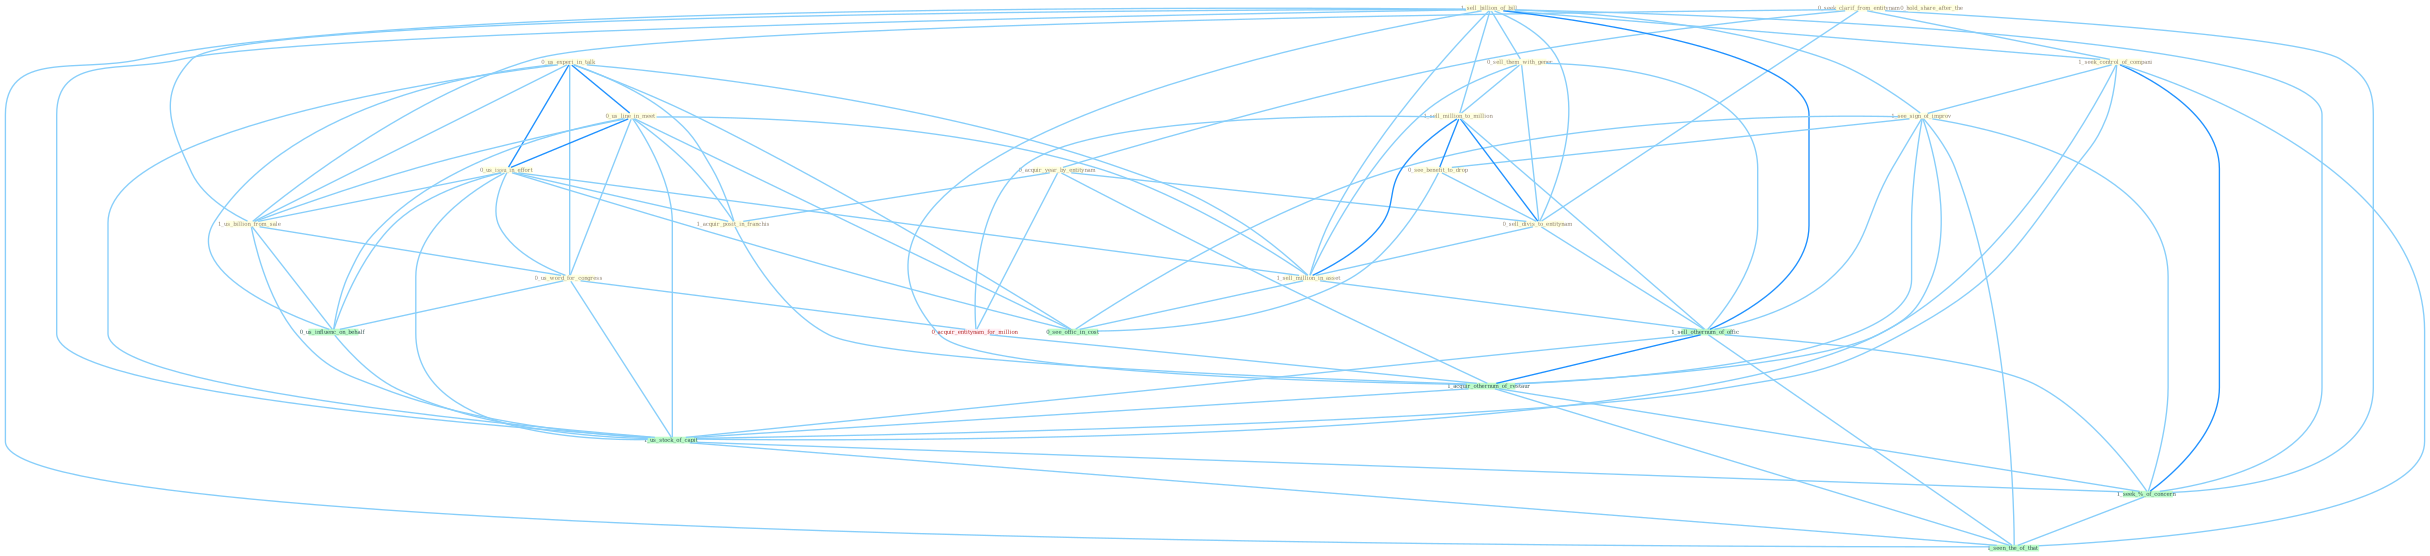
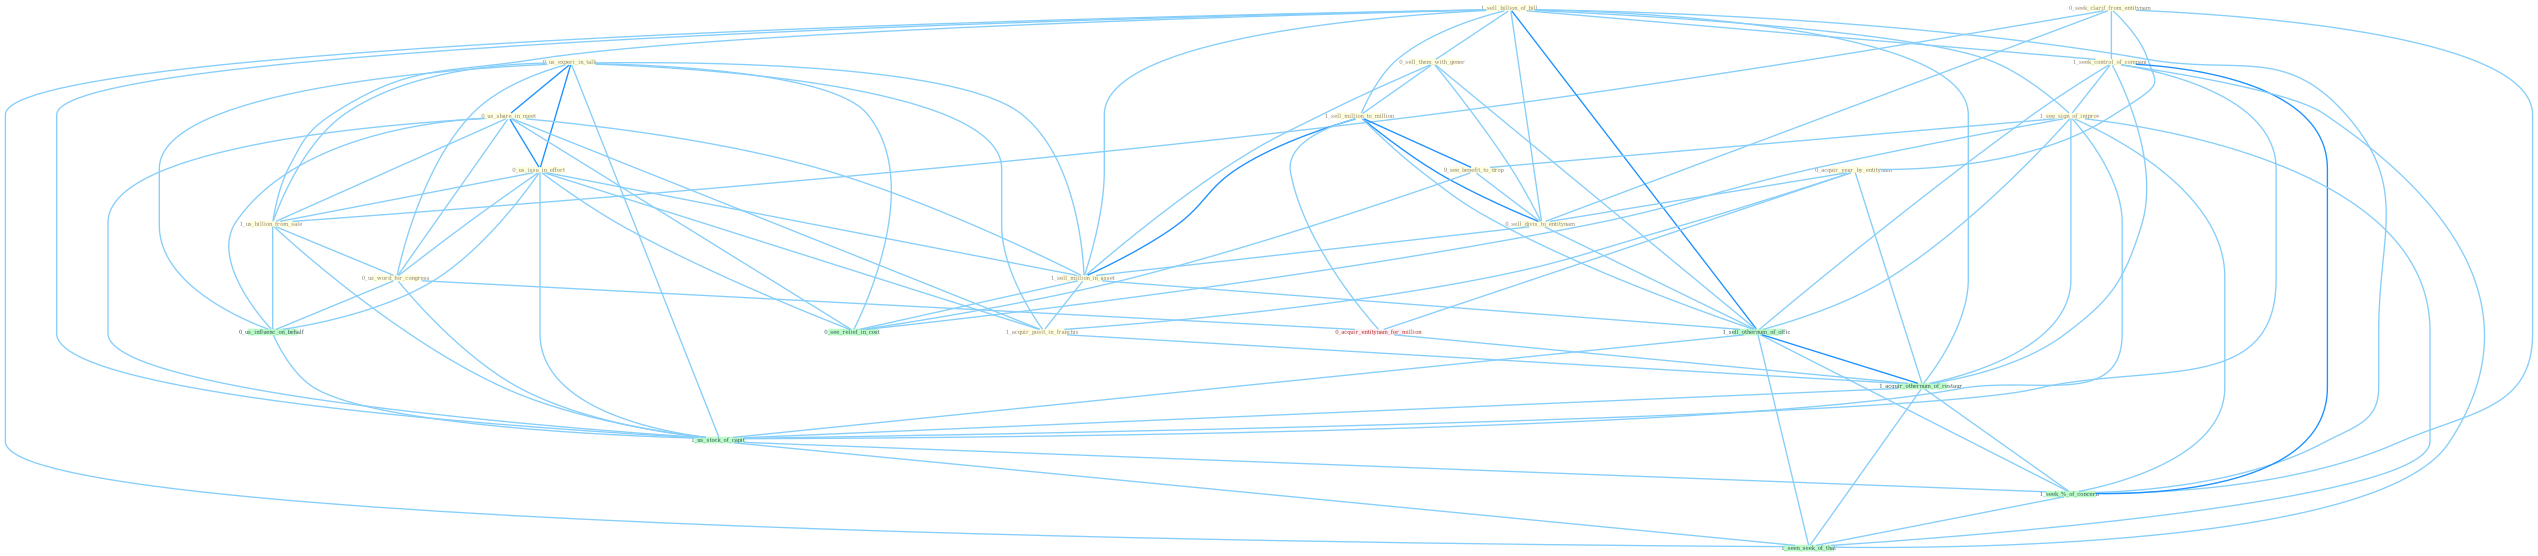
  graph {
    node [color="#ffffe0" fixedsize=true fontcolor="#8b7d6b" fontsize=4 shape=polygon style=filled]
    edge [color="#87cefa" w=1]
    "0_us_experi_in_talk " [height=.06 width=.5]
    "0_seek_clarif_from_entitynam " [height=.06 width=.5]
    "1_sell_billion_of_bill " [height=.06 width=.5]
    "0_sell_them_with_gener " [height=.06 width=.5]
-   "0_us_line_in_meet " [height=.06 width=.5]
+   "0_us_line_in_meet " [height=.06 width=.5 label="0_us_share_in_meet"]
    "0_acquir_year_by_entitynam " [height=.06 width=.5]
    "1_seek_control_of_compani " [height=.06 width=.5]
    "1_see_sign_of_improv " [height=.06 width=.5]
    "1_sell_million_to_million " [height=.06 width=.5]
    "0_us_issu_in_effort " [height=.06 width=.5]
    "1_us_billion_from_sale " [height=.06 width=.5]
-   "0_see_benefit_to_drop " [height=.06 width=.5]
+   "0_see_benefit_to_drop " [height=.06 width=.5 label="9_see_benefit_to_drop"]
    "0_sell_divis_to_entitynam " [height=.06 width=.5]
-   "0_hold_share_after_the " [height=.06 width=.5]
    "1_sell_million_in_asset " [height=.06 width=.5]
    "1_acquir_posit_in_franchis " [height=.06 width=.5]
    "0_us_word_for_congress " [height=.06 width=.5]
    "0_acquir_entitynam_for_million " [color="#fff0f5" fontcolor="#b22222" height=.06 width=.5]
    "0_us_influenc_on_behalf " [color="#BDFCC9" fontcolor="#2f4f4f" height=.06 width=.5]
-   "0_see_relief_in_cost " [color="#BDFCC9" fontcolor="#2f4f4f" height=.06 width=.5 label="0_see_offic_in_cost"]
+   "0_see_relief_in_cost " [color="#BDFCC9" fontcolor="#2f4f4f" height=.06 width=.5]
    "1_us_stock_of_capit " [color="#BDFCC9" fontcolor="#2f4f4f" height=.06 width=.5]
    "1_seek_%_of_concern " [color="#BDFCC9" fontcolor="#2f4f4f" height=.06 width=.5]
    "1_sell_othernum_of_offic " [color="#BDFCC9" fontcolor="#2f4f4f" height=.06 width=.5]
    "1_acquir_othernum_of_restaur " [color="#BDFCC9" fontcolor="#2f4f4f" height=.06 width=.5]
-   "1_seen_the_of_that " [color="#BDFCC9" fontcolor="#2f4f4f" height=.06 width=.5]
+   "1_seen_the_of_that " [color="#BDFCC9" fontcolor="#2f4f4f" height=.06 width=.5 label="1_seen_seek_of_that"]
    subgraph sub_1 {
      "0_us_experi_in_talk "
      "0_seek_clarif_from_entitynam "
      "1_sell_billion_of_bill "
      "0_sell_them_with_gener "
      "0_us_line_in_meet "
      "0_acquir_year_by_entitynam "
      "1_seek_control_of_compani "
      "1_see_sign_of_improv "
      "1_sell_million_to_million "
      "0_us_issu_in_effort "
      "1_us_billion_from_sale "
      "0_see_benefit_to_drop "
      "0_sell_divis_to_entitynam "
-     "0_hold_share_after_the "
      "1_sell_million_in_asset "
      "1_acquir_posit_in_franchis "
      "0_us_word_for_congress "
    }
    subgraph sub_2 {
      "0_acquir_entitynam_for_million "
    }
    "0_us_experi_in_talk " -- "0_us_line_in_meet " [color="#1e90ff" w=2]
    "0_us_experi_in_talk " -- "0_us_issu_in_effort " [color="#1e90ff" w=2]
    "0_us_experi_in_talk " -- "1_us_billion_from_sale "
    "0_us_experi_in_talk " -- "1_sell_million_in_asset "
    "0_us_experi_in_talk " -- "1_acquir_posit_in_franchis "
    "0_us_experi_in_talk " -- "0_us_word_for_congress "
    "0_us_experi_in_talk " -- "0_us_influenc_on_behalf "
    "0_us_experi_in_talk " -- "0_see_relief_in_cost "
    "0_us_experi_in_talk " -- "1_us_stock_of_capit "
    "0_seek_clarif_from_entitynam " -- "0_acquir_year_by_entitynam "
    "0_seek_clarif_from_entitynam " -- "1_seek_control_of_compani "
    "0_seek_clarif_from_entitynam " -- "1_us_billion_from_sale "
    "0_seek_clarif_from_entitynam " -- "0_sell_divis_to_entitynam "
    "0_seek_clarif_from_entitynam " -- "1_seek_%_of_concern "
    "1_sell_billion_of_bill " -- "0_sell_them_with_gener "
    "1_sell_billion_of_bill " -- "1_seek_control_of_compani "
    "1_sell_billion_of_bill " -- "1_see_sign_of_improv "
    "1_sell_billion_of_bill " -- "1_sell_million_to_million "
    "1_sell_billion_of_bill " -- "1_us_billion_from_sale "
    "1_sell_billion_of_bill " -- "0_sell_divis_to_entitynam "
    "1_sell_billion_of_bill " -- "1_sell_million_in_asset "
    "1_sell_billion_of_bill " -- "1_us_stock_of_capit "
    "1_sell_billion_of_bill " -- "1_seek_%_of_concern "
    "1_sell_billion_of_bill " -- "1_sell_othernum_of_offic " [color="#1e90ff" w=2]
    "1_sell_billion_of_bill " -- "1_acquir_othernum_of_restaur "
    "1_sell_billion_of_bill " -- "1_seen_the_of_that "
    "0_sell_them_with_gener " -- "1_sell_million_to_million "
    "0_sell_them_with_gener " -- "0_sell_divis_to_entitynam "
    "0_sell_them_with_gener " -- "1_sell_million_in_asset "
    "0_sell_them_with_gener " -- "1_sell_othernum_of_offic "
    "0_us_line_in_meet " -- "0_us_issu_in_effort " [color="#1e90ff" w=2]
    "0_us_line_in_meet " -- "1_us_billion_from_sale "
    "0_us_line_in_meet " -- "1_sell_million_in_asset "
    "0_us_line_in_meet " -- "1_acquir_posit_in_franchis "
    "0_us_line_in_meet " -- "0_us_word_for_congress "
    "0_us_line_in_meet " -- "0_us_influenc_on_behalf "
    "0_us_line_in_meet " -- "0_see_relief_in_cost "
    "0_us_line_in_meet " -- "1_us_stock_of_capit "
    "0_acquir_year_by_entitynam " -- "0_sell_divis_to_entitynam "
    "0_acquir_year_by_entitynam " -- "1_acquir_posit_in_franchis "
    "0_acquir_year_by_entitynam " -- "0_acquir_entitynam_for_million "
    "0_acquir_year_by_entitynam " -- "1_acquir_othernum_of_restaur "
    "1_seek_control_of_compani " -- "1_see_sign_of_improv "
    "1_seek_control_of_compani " -- "1_us_stock_of_capit "
    "1_seek_control_of_compani " -- "1_seek_%_of_concern " [color="#1e90ff" w=2]
+   "1_seek_control_of_compani " -- "1_sell_othernum_of_offic "
    "1_seek_control_of_compani " -- "1_acquir_othernum_of_restaur "
    "1_seek_control_of_compani " -- "1_seen_the_of_that "
    "1_see_sign_of_improv " -- "0_see_benefit_to_drop "
    "1_see_sign_of_improv " -- "0_see_relief_in_cost "
    "1_see_sign_of_improv " -- "1_us_stock_of_capit "
    "1_see_sign_of_improv " -- "1_seek_%_of_concern "
    "1_see_sign_of_improv " -- "1_sell_othernum_of_offic "
    "1_see_sign_of_improv " -- "1_acquir_othernum_of_restaur "
    "1_see_sign_of_improv " -- "1_seen_the_of_that "
    "1_sell_million_to_million " -- "0_see_benefit_to_drop " [color="#1e90ff"]
    "1_sell_million_to_million " -- "0_sell_divis_to_entitynam " [color="#1e90ff" w=2]
    "1_sell_million_to_million " -- "1_sell_million_in_asset " [color="#1e90ff" w=2]
    "1_sell_million_to_million " -- "0_acquir_entitynam_for_million "
    "1_sell_million_to_million " -- "1_sell_othernum_of_offic "
    "0_us_issu_in_effort " -- "1_us_billion_from_sale "
    "0_us_issu_in_effort " -- "1_sell_million_in_asset "
    "0_us_issu_in_effort " -- "1_acquir_posit_in_franchis "
    "0_us_issu_in_effort " -- "0_us_word_for_congress "
    "0_us_issu_in_effort " -- "0_us_influenc_on_behalf "
    "0_us_issu_in_effort " -- "0_see_relief_in_cost "
    "0_us_issu_in_effort " -- "1_us_stock_of_capit "
    "1_us_billion_from_sale " -- "0_us_word_for_congress "
    "1_us_billion_from_sale " -- "0_us_influenc_on_behalf "
    "1_us_billion_from_sale " -- "1_us_stock_of_capit "
    "0_see_benefit_to_drop " -- "0_sell_divis_to_entitynam "
    "0_see_benefit_to_drop " -- "0_see_relief_in_cost "
    "0_sell_divis_to_entitynam " -- "1_sell_million_in_asset "
    "0_sell_divis_to_entitynam " -- "1_sell_othernum_of_offic "
+   "1_sell_million_in_asset " -- "1_acquir_posit_in_franchis "
    "1_sell_million_in_asset " -- "0_see_relief_in_cost "
    "1_sell_million_in_asset " -- "1_sell_othernum_of_offic "
    "1_acquir_posit_in_franchis " -- "1_acquir_othernum_of_restaur "
    "0_us_word_for_congress " -- "0_acquir_entitynam_for_million "
    "0_us_word_for_congress " -- "0_us_influenc_on_behalf "
    "0_us_word_for_congress " -- "1_us_stock_of_capit "
    "0_acquir_entitynam_for_million " -- "1_acquir_othernum_of_restaur "
    "0_us_influenc_on_behalf " -- "1_us_stock_of_capit "
    "1_us_stock_of_capit " -- "1_seek_%_of_concern "
    "1_us_stock_of_capit " -- "1_seen_the_of_that "
    "1_seek_%_of_concern " -- "1_seen_the_of_that "
    "1_sell_othernum_of_offic " -- "1_us_stock_of_capit "
    "1_sell_othernum_of_offic " -- "1_seek_%_of_concern "
    "1_sell_othernum_of_offic " -- "1_acquir_othernum_of_restaur " [color="#1e90ff" w=2]
    "1_sell_othernum_of_offic " -- "1_seen_the_of_that "
    "1_acquir_othernum_of_restaur " -- "1_us_stock_of_capit "
    "1_acquir_othernum_of_restaur " -- "1_seek_%_of_concern "
    "1_acquir_othernum_of_restaur " -- "1_seen_the_of_that "
  }
